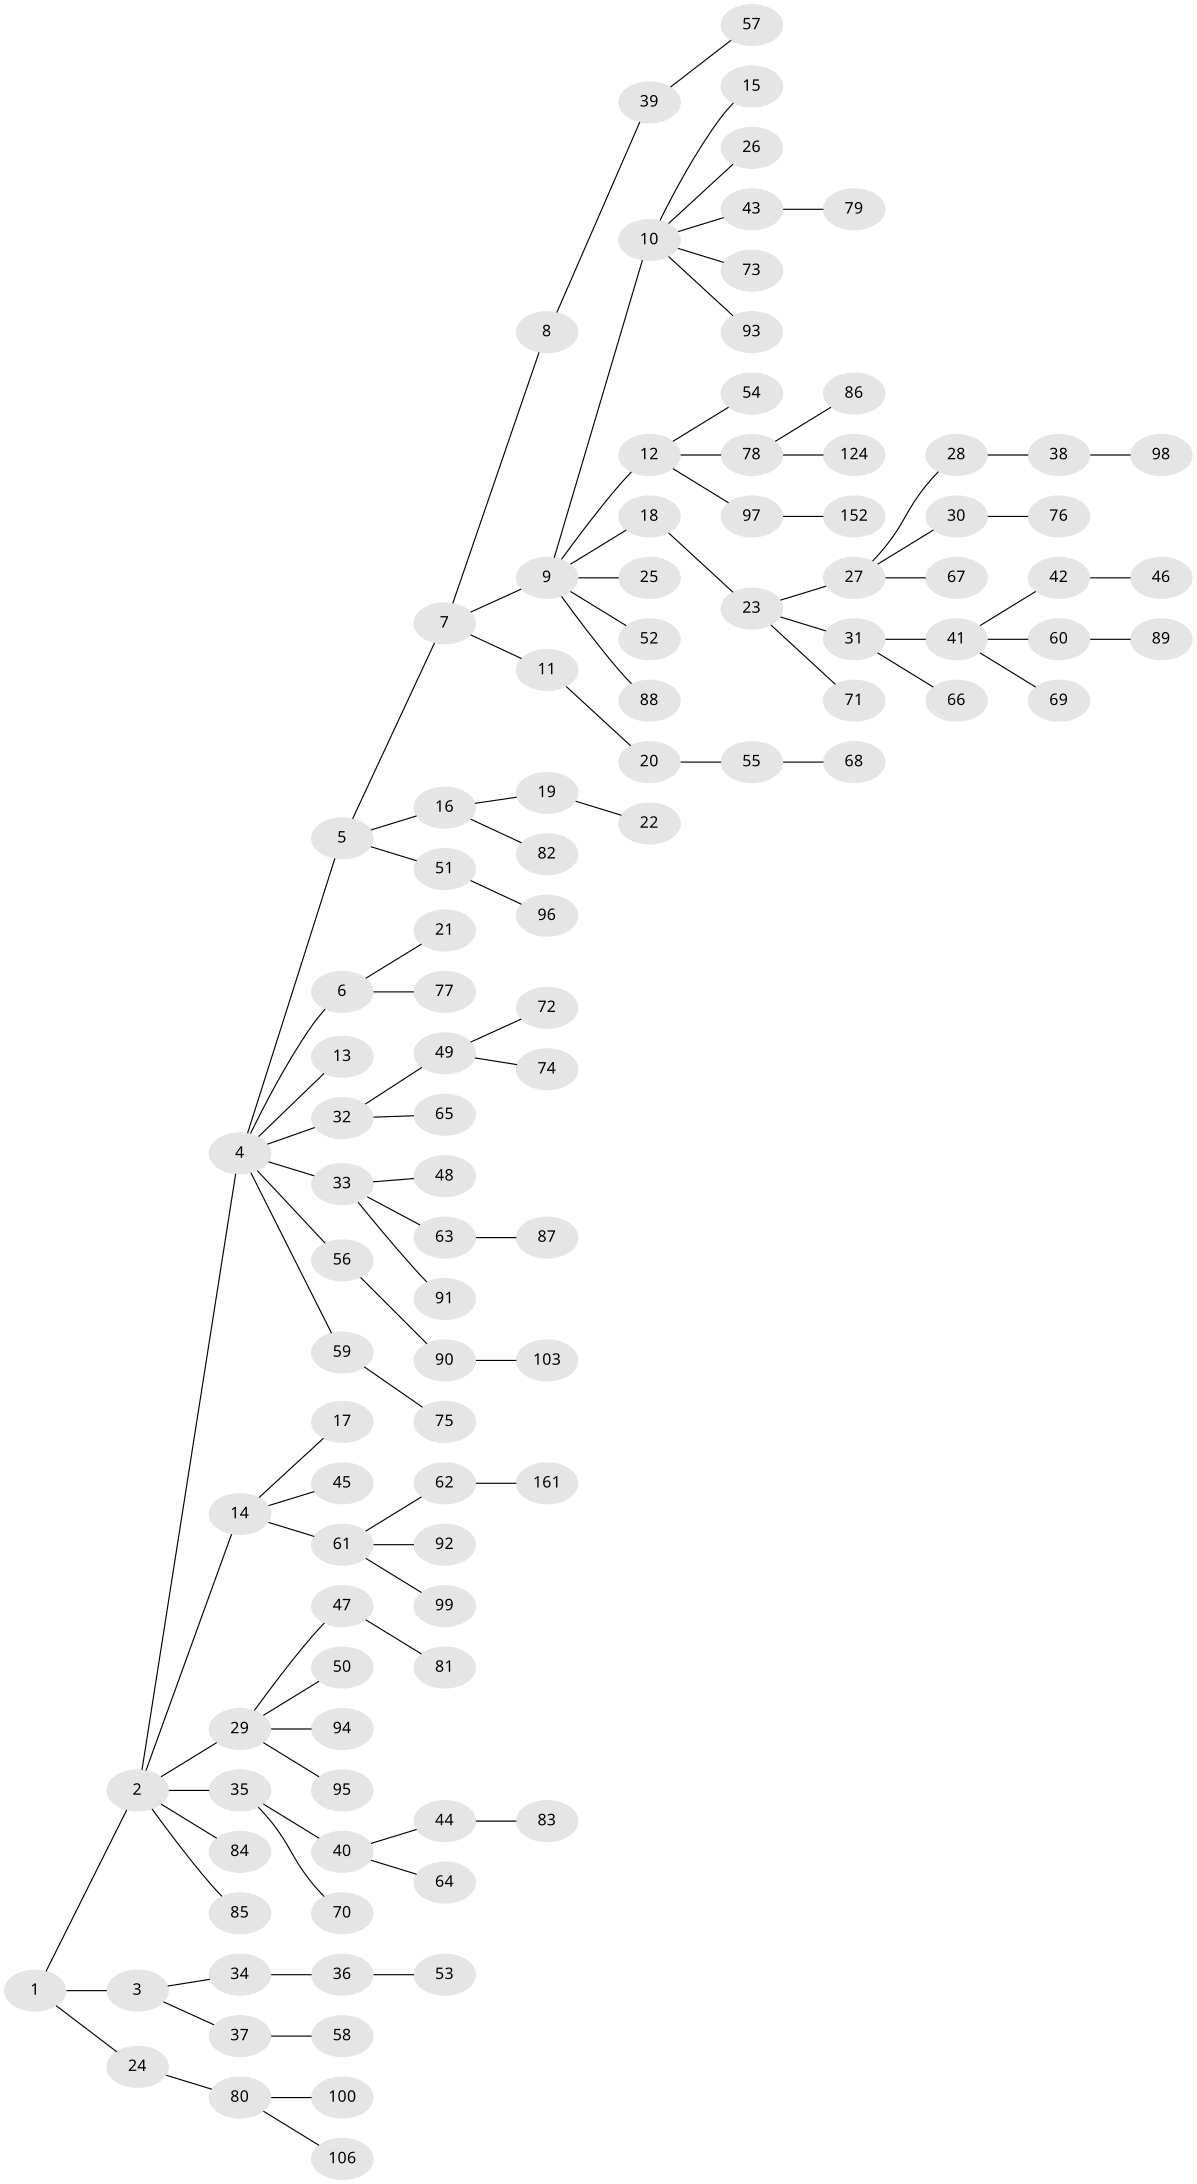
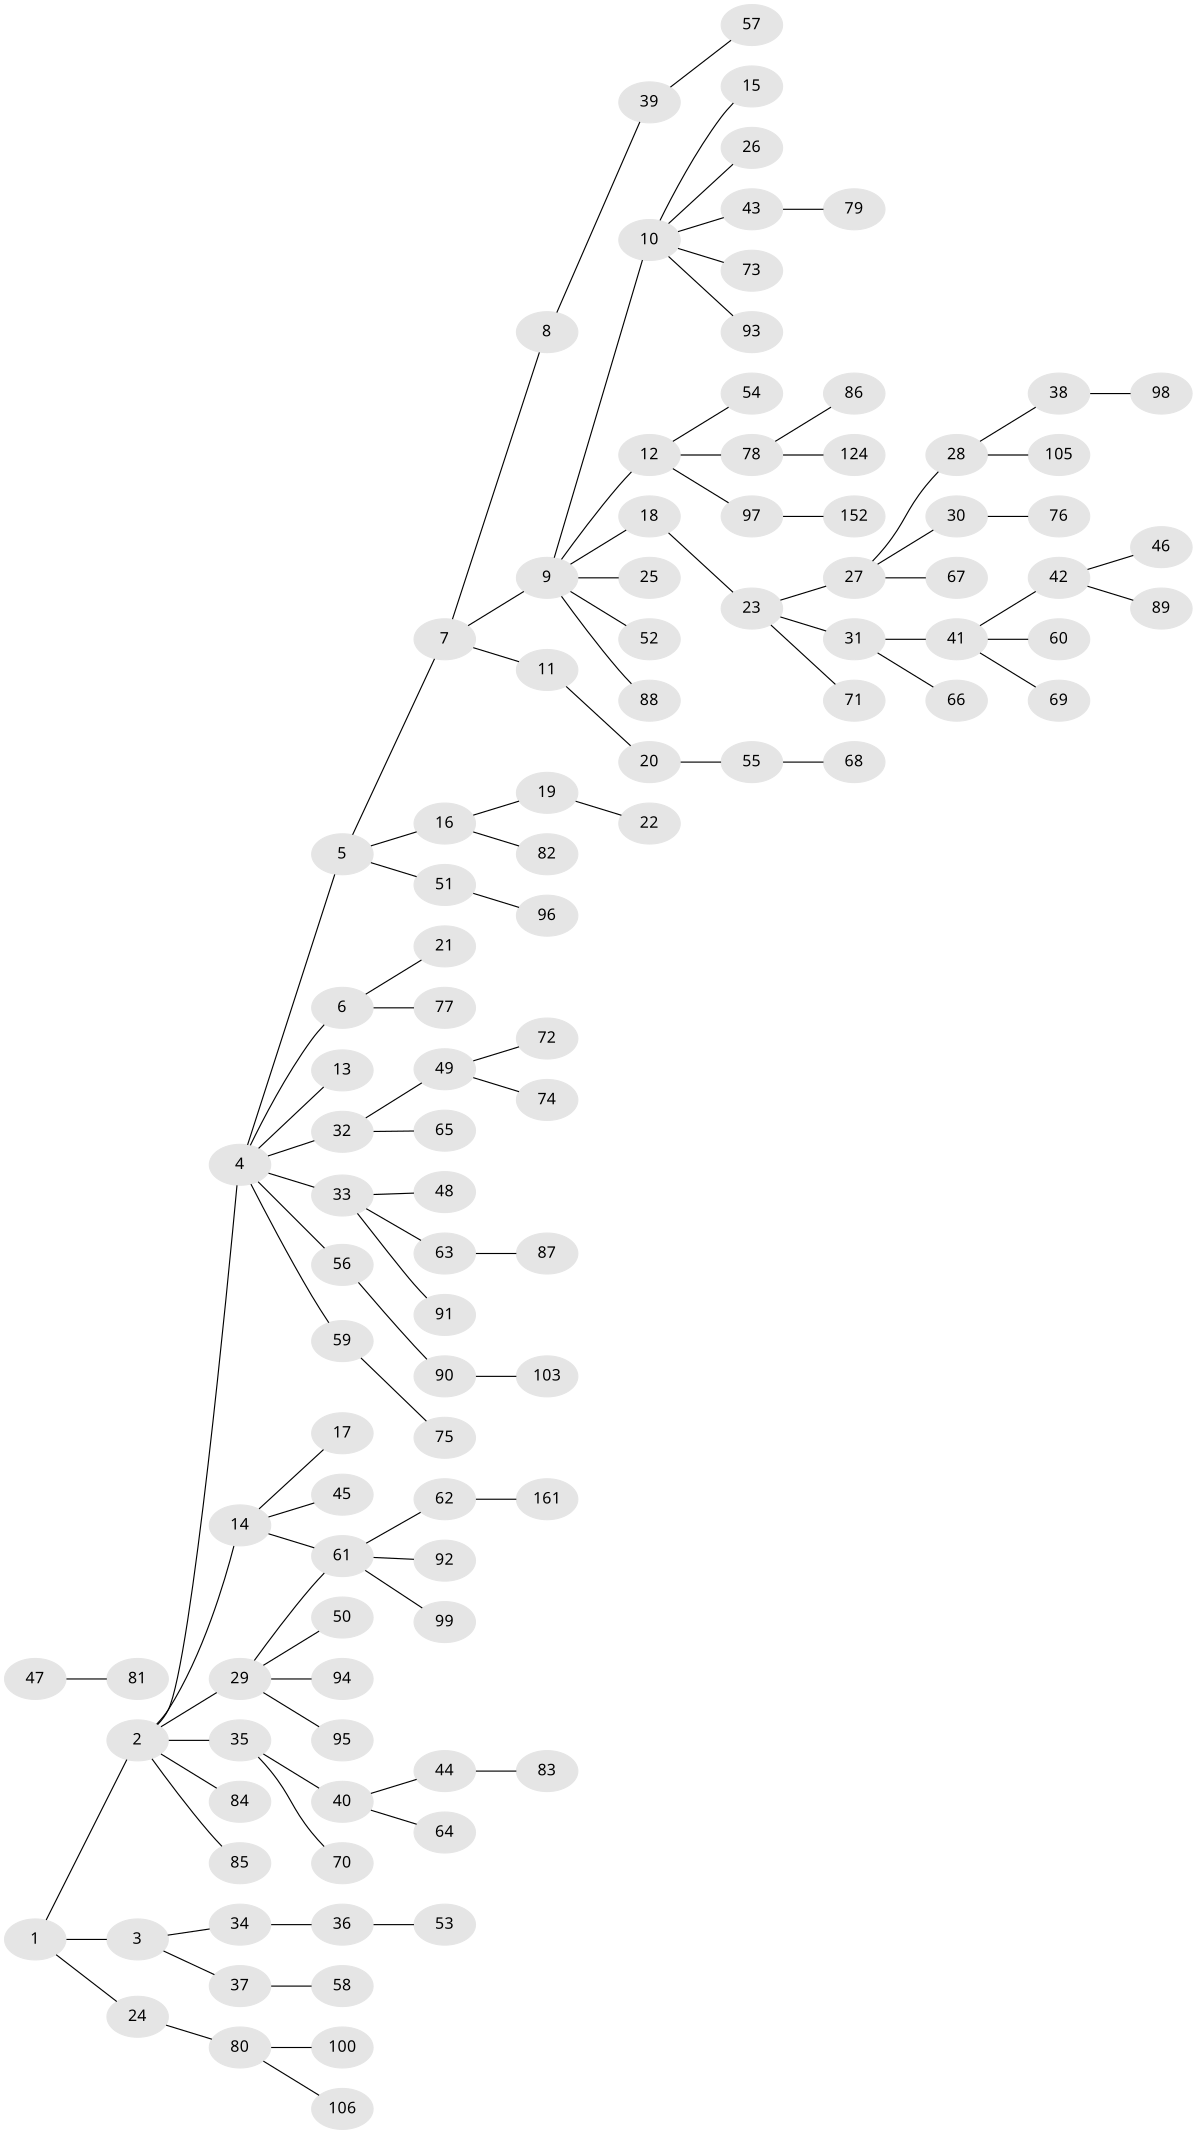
  graph {
    fontname="Noto Sans"
    rankdir=LR
    node [color=gray90 fontname="Noto Sans" style=filled]
    edge [fontname="Noto Sans"]
    1
    2
    3
    24
    4
    14
    29
    35
    84
    85
    34
    37
    80
    5
    6
    13
    32
    33
    56
    59
    17
    45
    61
    47
    50
    94
    95
    40
    70
    36
    58
    7
    16
    51
    21
    77
    49
    65
    48
    63
    91
    90
    75
    8
    9
    11
    19
    82
    96
    39
    10
    12
    18
    25
    52
    88
    20
    57
    15
    26
    43
    73
    93
    54
    78
    97
    23
    79
    55
    86
    n71 [label=124]
    n72 [label=152]
    62
    92
    99
    22
    27
    31
    71
    68
    28
    30
    67
    41
    66
    100
    106
    38
+   105
    76
    98
    81
    42
    60
    69
    72
    74
    87
    53
    44
    64
    83
    46
    89
    103
    n106 [label=161]
    1 -- 2
    1 -- 3
    1 -- 24
    2 -- 4
    2 -- 14
    2 -- 29
    2 -- 35
    2 -- 84
    2 -- 85
    3 -- 34
    3 -- 37
    24 -- 80
    4 -- 5
    4 -- 6
    4 -- 13
    4 -- 32
    4 -- 33
    4 -- 56
    4 -- 59
    14 -- 17
    14 -- 45
    14 -- 61
-   29 -- 47
+   29 -- 61
    29 -- 50
    29 -- 94
    29 -- 95
    35 -- 40
    35 -- 70
    34 -- 36
    37 -- 58
    80 -- 100
    80 -- 106
    5 -- 7
    5 -- 16
    5 -- 51
    6 -- 21
    6 -- 77
    32 -- 49
    32 -- 65
    33 -- 48
    33 -- 63
    33 -- 91
    56 -- 90
    59 -- 75
    61 -- 62
    61 -- 92
    61 -- 99
    47 -- 81
    40 -- 44
    40 -- 64
    36 -- 53
    7 -- 8
    7 -- 9
    7 -- 11
    16 -- 19
    16 -- 82
    51 -- 96
    49 -- 72
    49 -- 74
    63 -- 87
    90 -- 103
    8 -- 39
    9 -- 10
    9 -- 12
    9 -- 18
    9 -- 25
    9 -- 52
    9 -- 88
    11 -- 20
    19 -- 22
    39 -- 57
    10 -- 15
    10 -- 26
    10 -- 43
    10 -- 73
    10 -- 93
    12 -- 54
    12 -- 78
    12 -- 97
    18 -- 23
    20 -- 55
    43 -- 79
    78 -- 86
    78 -- n71
    97 -- n72
    23 -- 27
    23 -- 31
    23 -- 71
    55 -- 68
    62 -- n106
    27 -- 28
    27 -- 30
    27 -- 67
    31 -- 41
    31 -- 66
    28 -- 38
+   28 -- 105
    30 -- 76
    41 -- 42
    41 -- 60
    41 -- 69
    38 -- 98
    42 -- 46
-   60 -- 89
+   42 -- 89
    44 -- 83
  }
